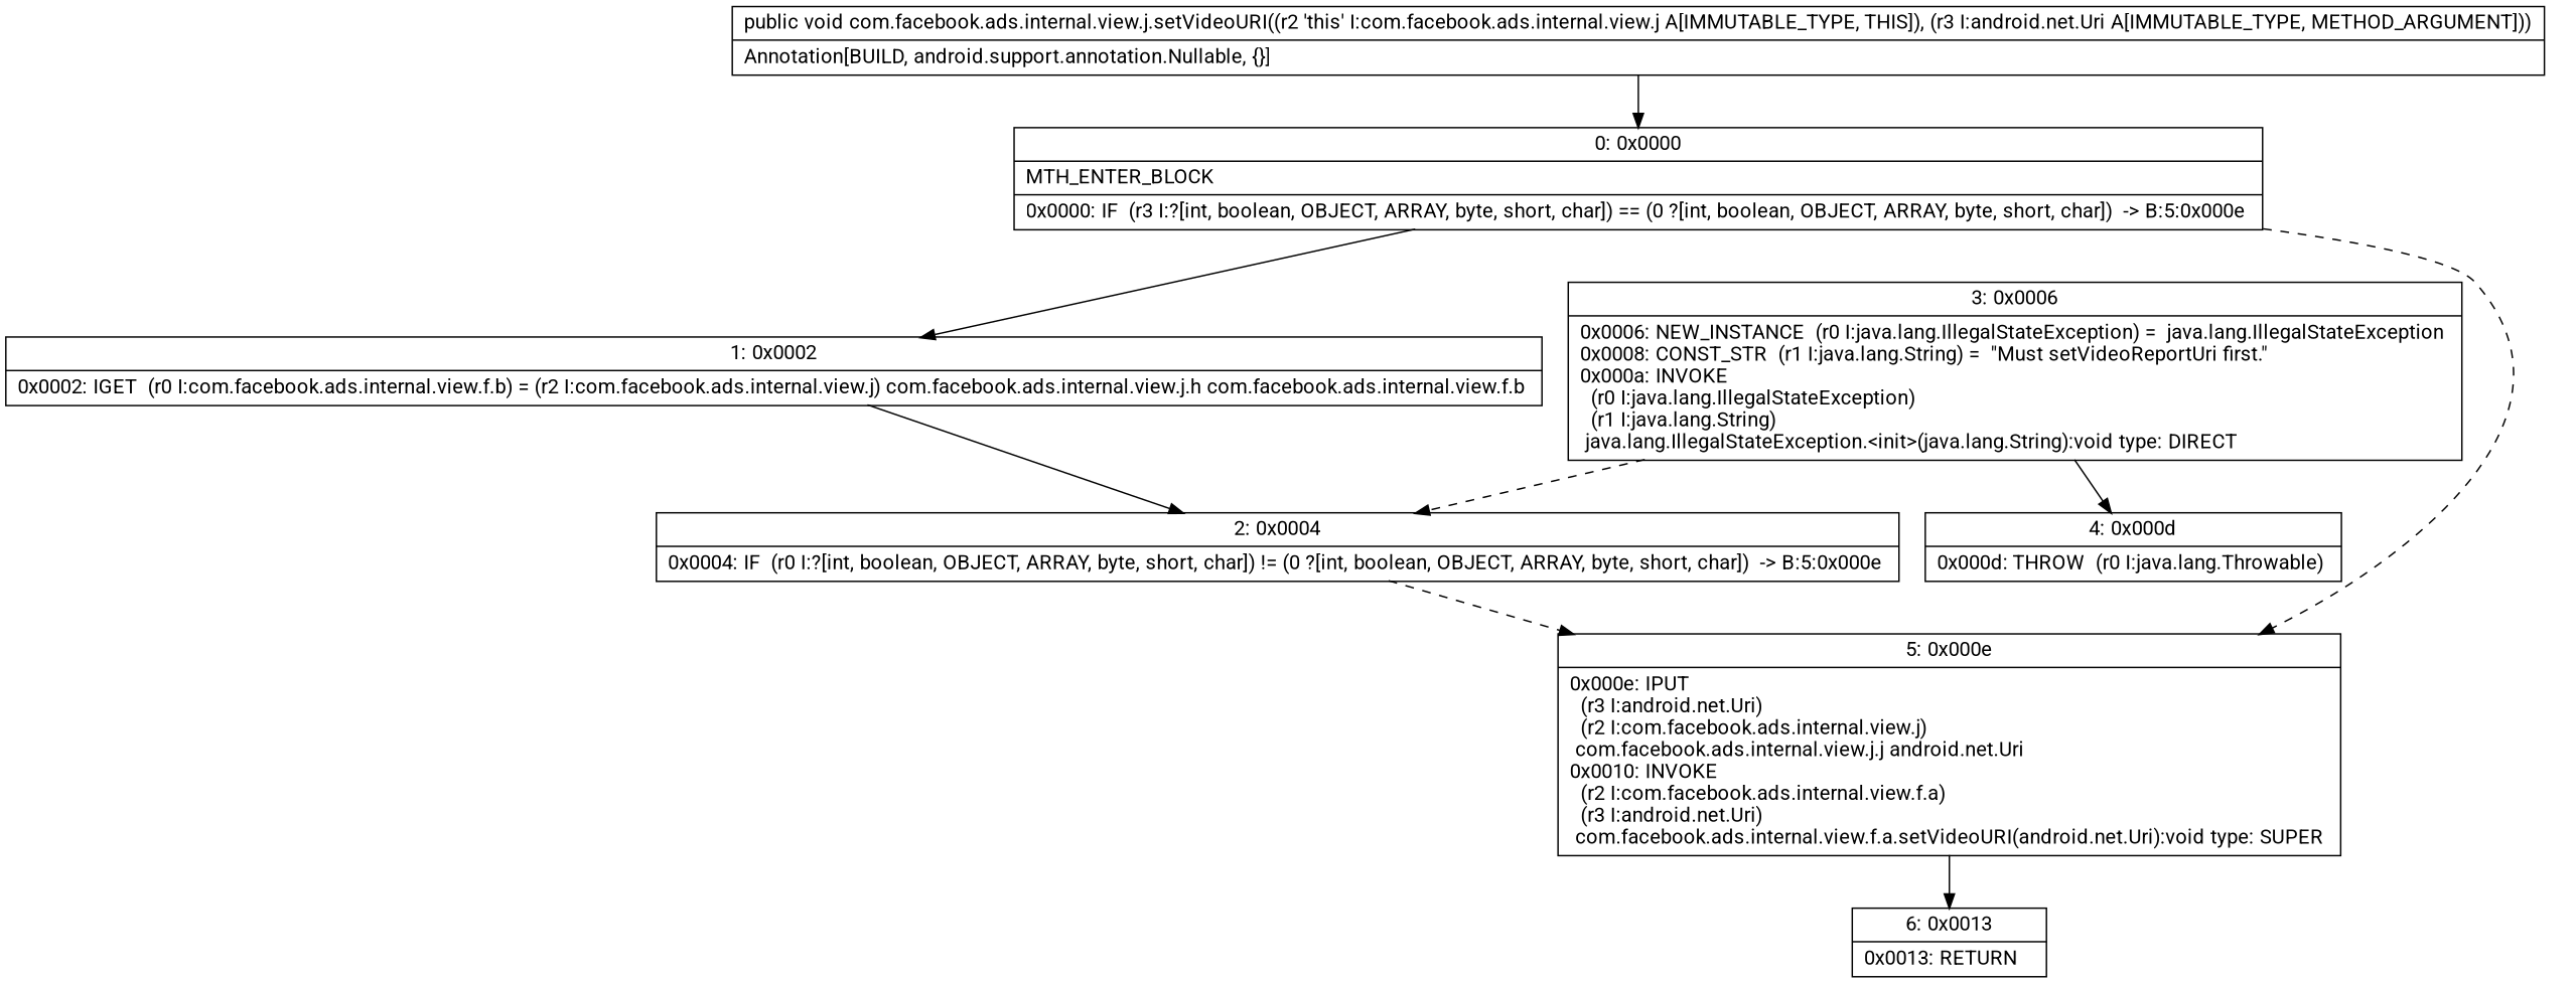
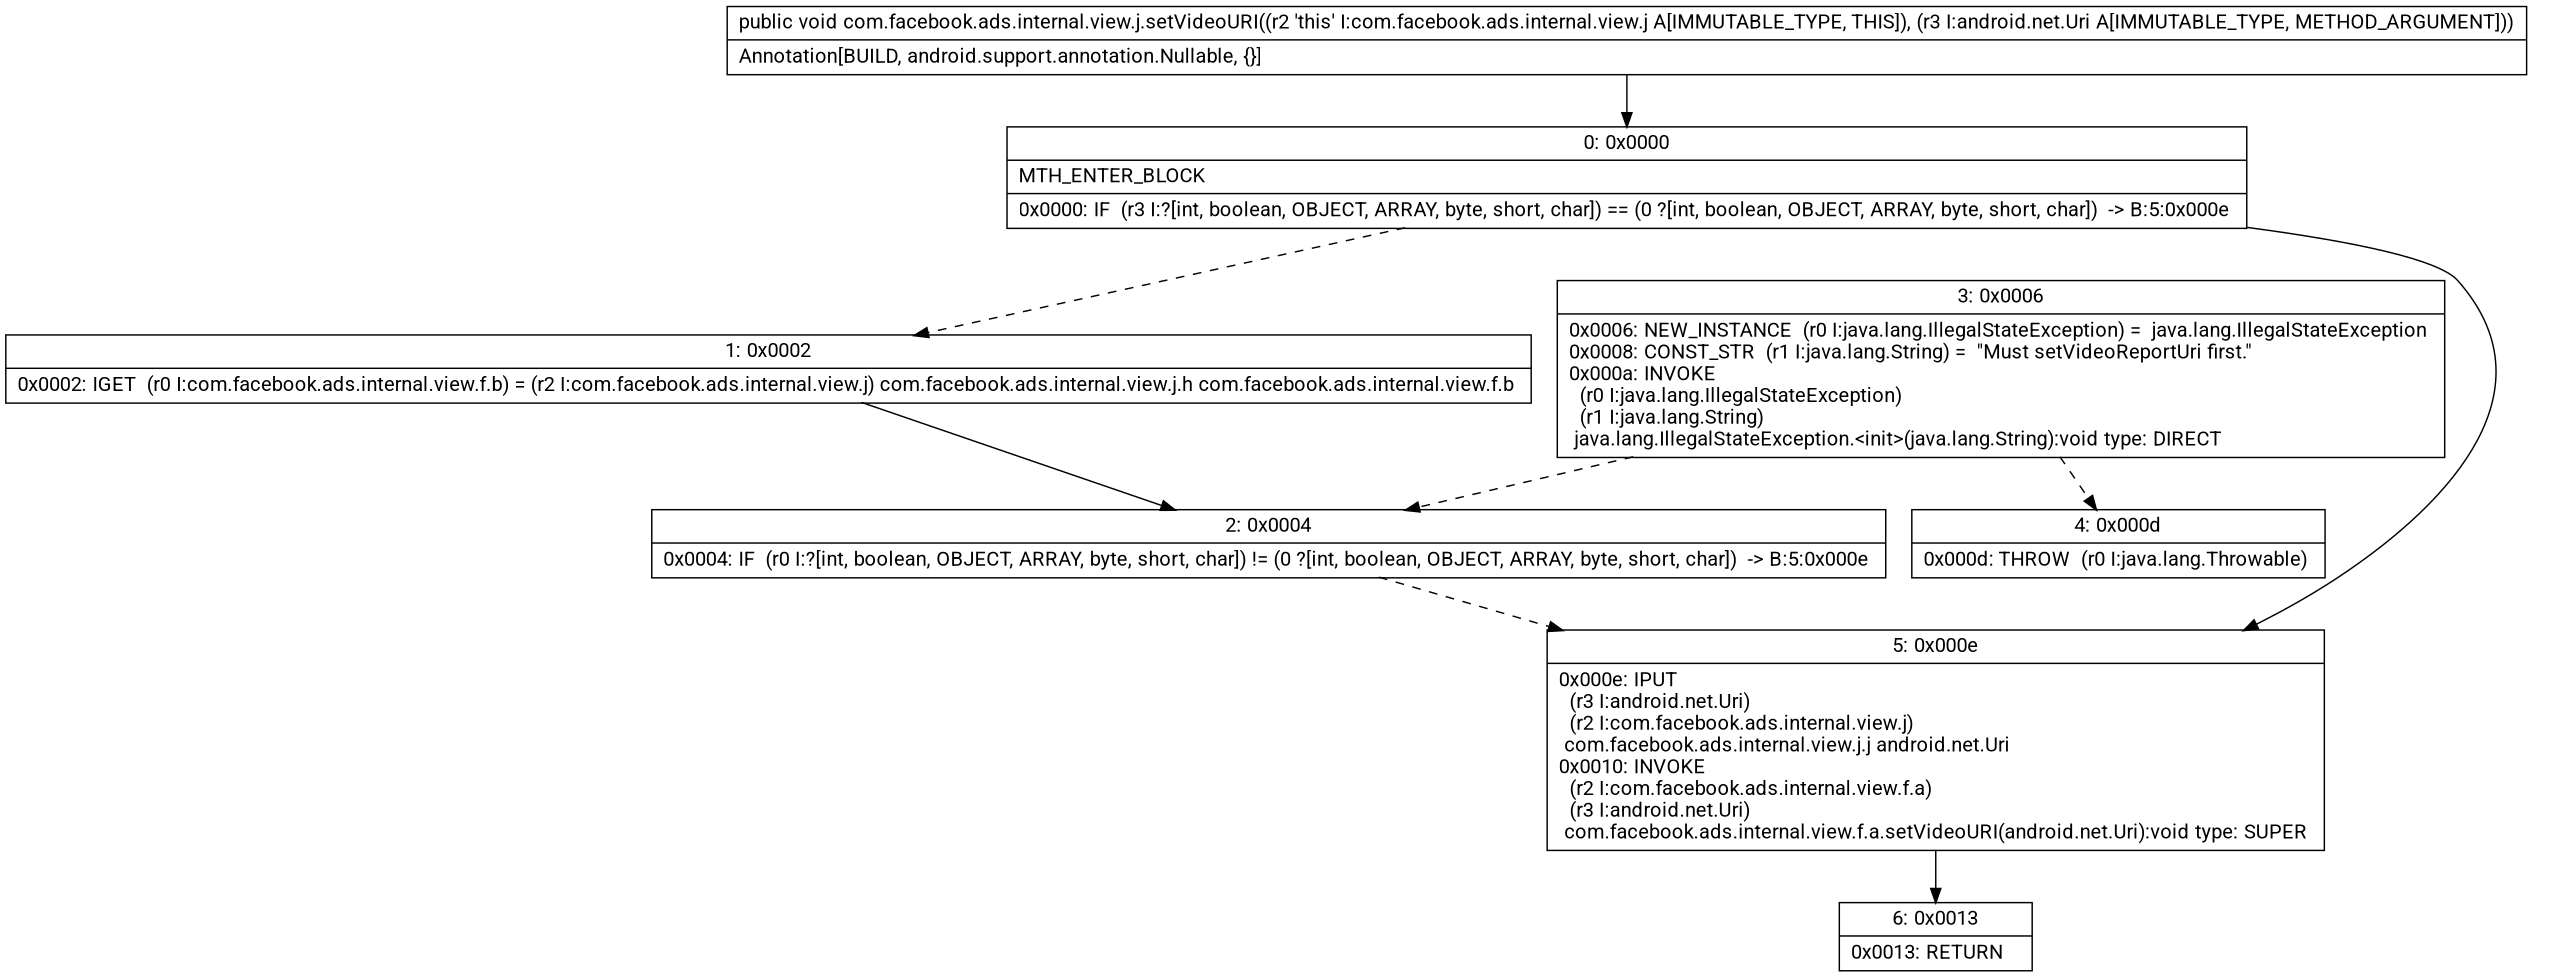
  digraph {
    fontname=Roboto
    node [fontname=Roboto shape=record]
    edge [fontname=Roboto]
    n1 [label="{0\:\ 0x0000|MTH_ENTER_BLOCK\l|0x0000: IF  (r3 I:?[int, boolean, OBJECT, ARRAY, byte, short, char]) == (0 ?[int, boolean, OBJECT, ARRAY, byte, short, char])  \-\> B:5:0x000e \l}"]
    n2 [label="{1\:\ 0x0002|0x0002: IGET  (r0 I:com.facebook.ads.internal.view.f.b) = (r2 I:com.facebook.ads.internal.view.j) com.facebook.ads.internal.view.j.h com.facebook.ads.internal.view.f.b \l}"]
    n3 [label="{5\:\ 0x000e|0x000e: IPUT  \l  (r3 I:android.net.Uri)\l  (r2 I:com.facebook.ads.internal.view.j)\l com.facebook.ads.internal.view.j.j android.net.Uri \l0x0010: INVOKE  \l  (r2 I:com.facebook.ads.internal.view.f.a)\l  (r3 I:android.net.Uri)\l com.facebook.ads.internal.view.f.a.setVideoURI(android.net.Uri):void type: SUPER \l}"]
    n4 [label="{2\:\ 0x0004|0x0004: IF  (r0 I:?[int, boolean, OBJECT, ARRAY, byte, short, char]) != (0 ?[int, boolean, OBJECT, ARRAY, byte, short, char])  \-\> B:5:0x000e \l}"]
    n5 [label="{6\:\ 0x0013|0x0013: RETURN   \l}"]
    n6 [label="{3\:\ 0x0006|0x0006: NEW_INSTANCE  (r0 I:java.lang.IllegalStateException) =  java.lang.IllegalStateException \l0x0008: CONST_STR  (r1 I:java.lang.String) =  \"Must setVideoReportUri first.\" \l0x000a: INVOKE  \l  (r0 I:java.lang.IllegalStateException)\l  (r1 I:java.lang.String)\l java.lang.IllegalStateException.\<init\>(java.lang.String):void type: DIRECT \l}"]
    n7 [label="{4\:\ 0x000d|0x000d: THROW  (r0 I:java.lang.Throwable) \l}"]
    n8 [label="{public void com.facebook.ads.internal.view.j.setVideoURI((r2 'this' I:com.facebook.ads.internal.view.j A[IMMUTABLE_TYPE, THIS]), (r3 I:android.net.Uri A[IMMUTABLE_TYPE, METHOD_ARGUMENT]))  | Annotation[BUILD, android.support.annotation.Nullable, \{\}]\l}"]
-   n1 -> n2 [style=solid]
-   n1 -> n3 [style=dashed]
+   n1 -> n2 [style=dashed]
+   n1 -> n3
    n2 -> n4
    n3 -> n5
    n4 -> n3 [style=dashed]
    n6 -> n4 [style=dashed]
-   n6 -> n7
+   n6 -> n7 [style=dashed]
    n8 -> n1
  }
